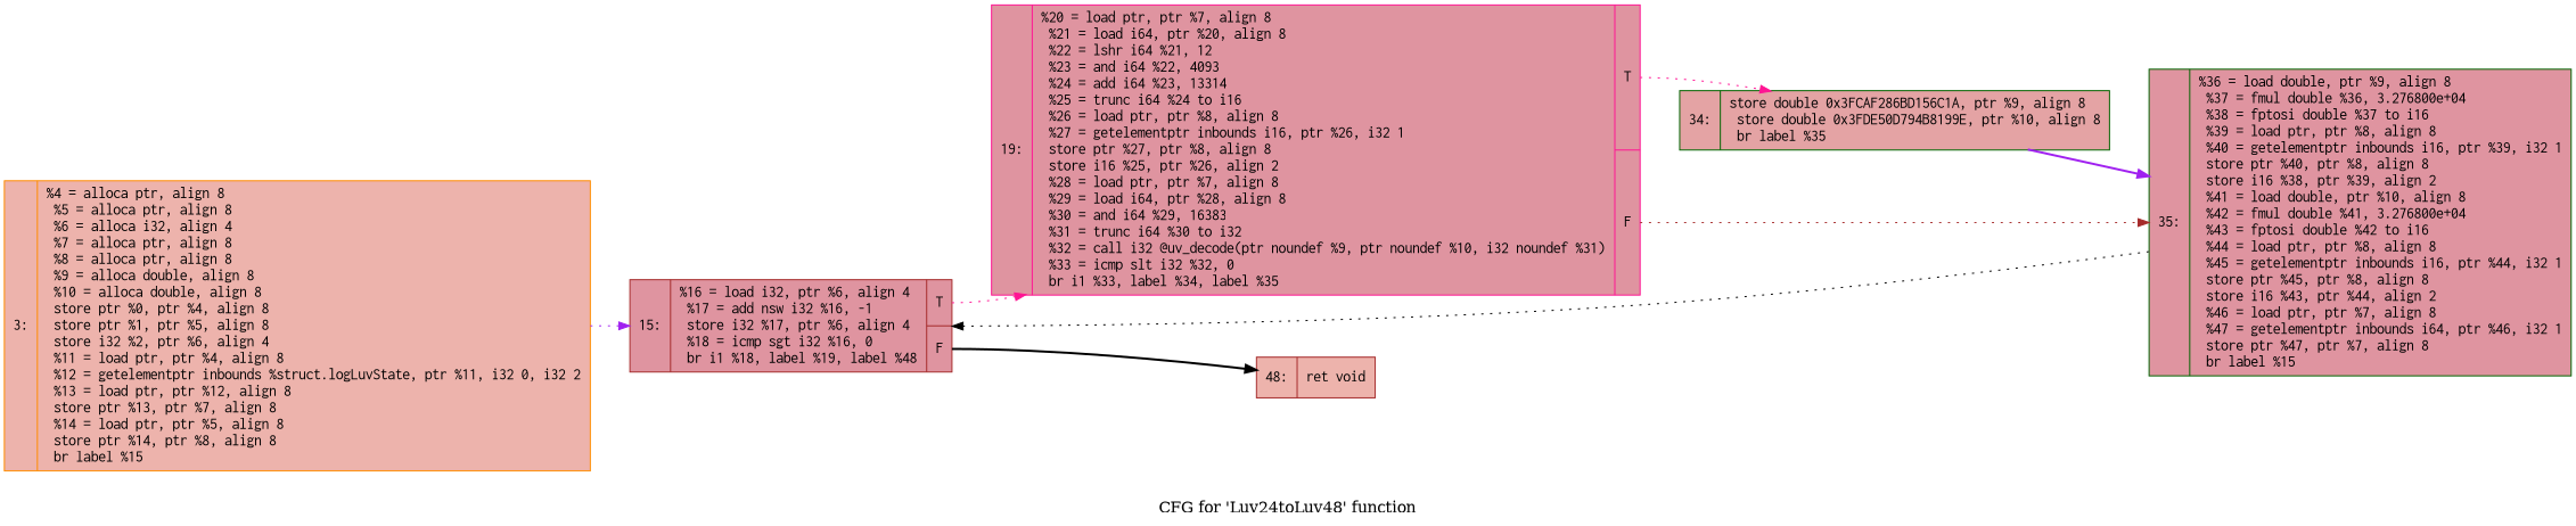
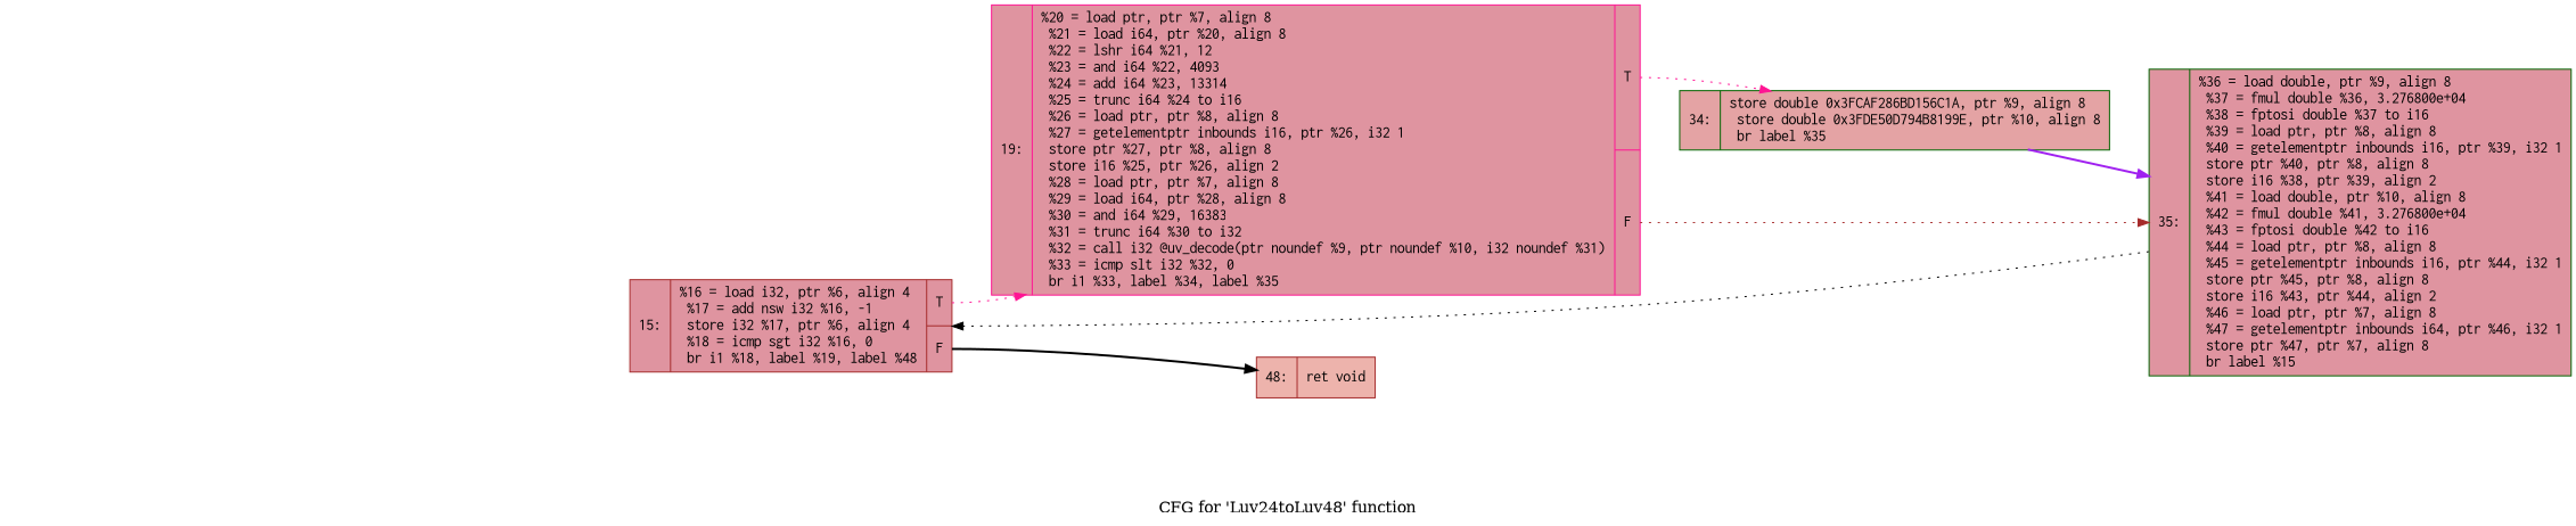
  digraph {
    label="CFG for 'Luv24toLuv48' function"
    rankdir=LR
    node [color=brown fillcolor="#b70d2870" fontname=Courier shape=record style=filled]
    edge [color=purple style=dotted]
-   n1 [color=darkorange fillcolor="#d6524470" label="{3:\l|  %4 = alloca ptr, align 8\l  %5 = alloca ptr, align 8\l  %6 = alloca i32, align 4\l  %7 = alloca ptr, align 8\l  %8 = alloca ptr, align 8\l  %9 = alloca double, align 8\l  %10 = alloca double, align 8\l  store ptr %0, ptr %4, align 8\l  store ptr %1, ptr %5, align 8\l  store i32 %2, ptr %6, align 4\l  %11 = load ptr, ptr %4, align 8\l  %12 = getelementptr inbounds %struct.logLuvState, ptr %11, i32 0, i32 2\l  %13 = load ptr, ptr %12, align 8\l  store ptr %13, ptr %7, align 8\l  %14 = load ptr, ptr %5, align 8\l  store ptr %14, ptr %8, align 8\l  br label %15\l}"]
    n2 [label="{15:\l|  %16 = load i32, ptr %6, align 4\l  %17 = add nsw i32 %16, -1\l  store i32 %17, ptr %6, align 4\l  %18 = icmp sgt i32 %16, 0\l  br i1 %18, label %19, label %48\l|{<s0>T|<s1>F}}"]
    n3 [color=deeppink label="{19:\l|  %20 = load ptr, ptr %7, align 8\l  %21 = load i64, ptr %20, align 8\l  %22 = lshr i64 %21, 12\l  %23 = and i64 %22, 4093\l  %24 = add i64 %23, 13314\l  %25 = trunc i64 %24 to i16\l  %26 = load ptr, ptr %8, align 8\l  %27 = getelementptr inbounds i16, ptr %26, i32 1\l  store ptr %27, ptr %8, align 8\l  store i16 %25, ptr %26, align 2\l  %28 = load ptr, ptr %7, align 8\l  %29 = load i64, ptr %28, align 8\l  %30 = and i64 %29, 16383\l  %31 = trunc i64 %30 to i32\l  %32 = call i32 @uv_decode(ptr noundef %9, ptr noundef %10, i32 noundef %31)\l  %33 = icmp slt i32 %32, 0\l  br i1 %33, label %34, label %35\l|{<s0>T|<s1>F}}"]
    n4 [fillcolor="#d6524470" label="{48:\l|  ret void\l}"]
    n5 [color=darkgreen fillcolor="#c32e3170" label="{34:\l|  store double 0x3FCAF286BD156C1A, ptr %9, align 8\l  store double 0x3FDE50D794B8199E, ptr %10, align 8\l  br label %35\l}"]
    n6 [color=darkgreen label="{35:\l|  %36 = load double, ptr %9, align 8\l  %37 = fmul double %36, 3.276800e+04\l  %38 = fptosi double %37 to i16\l  %39 = load ptr, ptr %8, align 8\l  %40 = getelementptr inbounds i16, ptr %39, i32 1\l  store ptr %40, ptr %8, align 8\l  store i16 %38, ptr %39, align 2\l  %41 = load double, ptr %10, align 8\l  %42 = fmul double %41, 3.276800e+04\l  %43 = fptosi double %42 to i16\l  %44 = load ptr, ptr %8, align 8\l  %45 = getelementptr inbounds i16, ptr %44, i32 1\l  store ptr %45, ptr %8, align 8\l  store i16 %43, ptr %44, align 2\l  %46 = load ptr, ptr %7, align 8\l  %47 = getelementptr inbounds i64, ptr %46, i32 1\l  store ptr %47, ptr %7, align 8\l  br label %15\l}"]
-   n1 -> n2
    n2 -> n3 [tailport=s0 color=deeppink]
    n2 -> n4 [tailport=s1 color=black style=bold]
    n3 -> n5 [tailport=s0 color=deeppink]
    n3 -> n6 [tailport=s1 color=brown]
    n5 -> n6 [style=bold]
    n6 -> n2 [color=black]
  }
